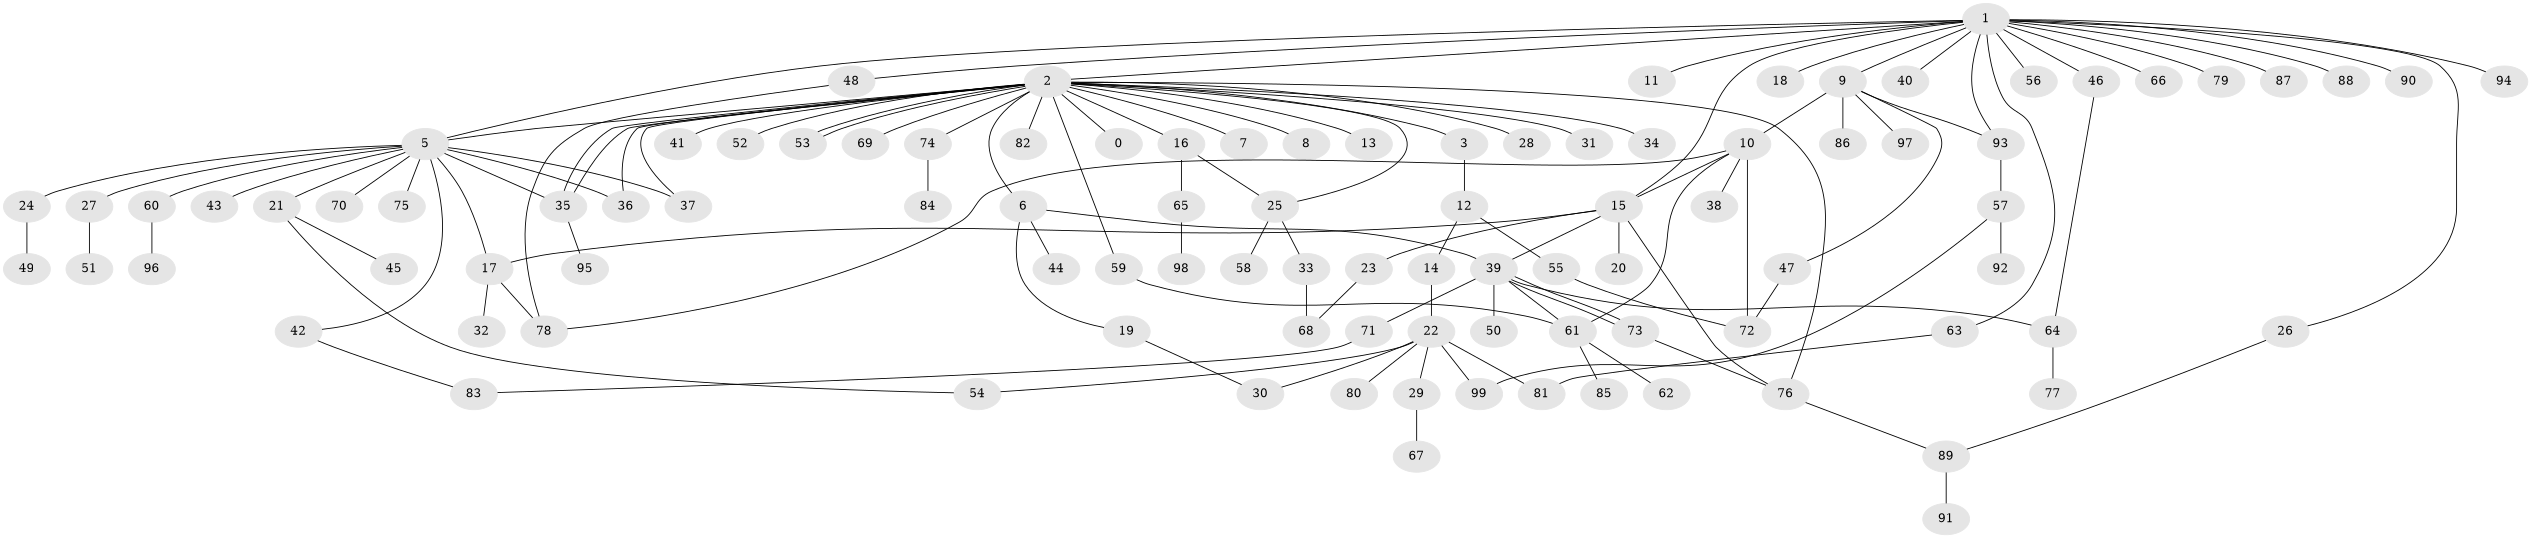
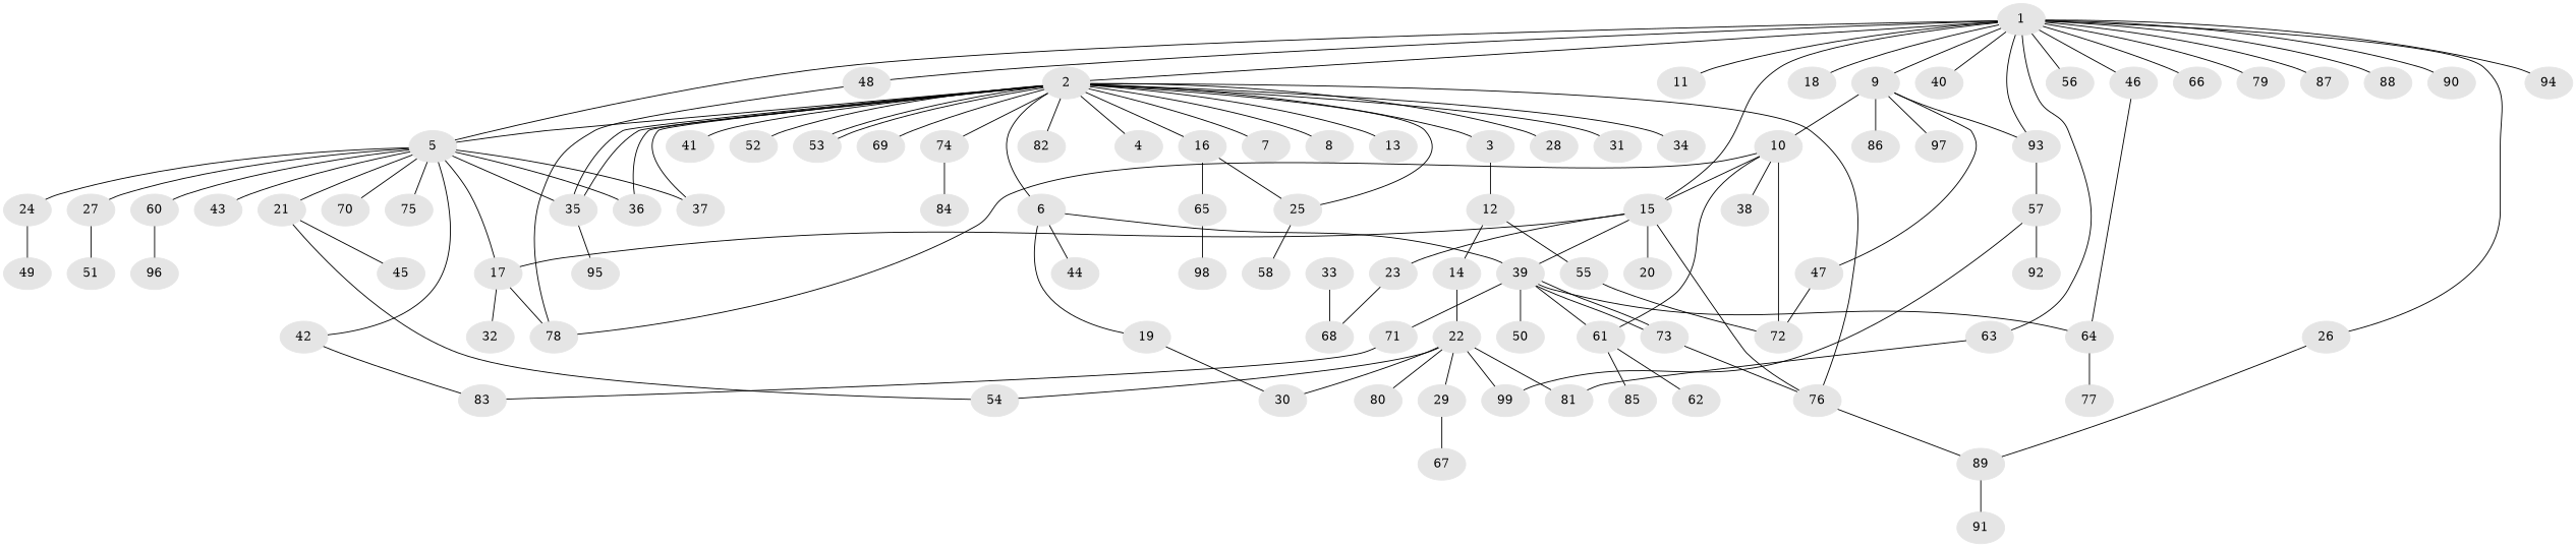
  graph {
    node [color=gray90 style=filled]
    1
    2
    5
    9
    11
    15
    18
    26
    40
    46
    48
    56
    63
    66
    79
    87
    88
    90
    93
    94
    3
-   4 [label=0]
+   4
    6
    7
    8
    13
    16
    25
    28
    31
    34
    35
    36
    37
    41
    52
    53
-   59
    69
    74
    76
    82
    17
    21
    24
    27
    42
    43
    60
    70
    75
    10
    47
    86
    97
    39
    20
    23
    89
    64
    78
    81
    57
    12
    19
    44
    65
    33
    58
    95
    61
    84
    14
    55
    32
    45
    54
    49
    51
    83
    96
    30
    50
    71
    73
    38
    72
    99
    92
    62
    85
    22
    29
    80
    68
    98
    67
    91
    77
    1 -- 2
    1 -- 5
    1 -- 9
    1 -- 11
    1 -- 15
    1 -- 18
    1 -- 26
    1 -- 40
    1 -- 46
    1 -- 48
    1 -- 56
    1 -- 63
    1 -- 66
    1 -- 79
    1 -- 87
    1 -- 88
    1 -- 90
    1 -- 93
    1 -- 94
    2 -- 5
    2 -- 3
    2 -- 4
    2 -- 6
    2 -- 7
    2 -- 8
    2 -- 13
    2 -- 16
    2 -- 25
    2 -- 28
    2 -- 31
    2 -- 34
    2 -- 35
    2 -- 35
    2 -- 36
    2 -- 37
    2 -- 41
    2 -- 52
    2 -- 53
    2 -- 53
-   2 -- 59
    2 -- 69
    2 -- 74
    2 -- 76
    2 -- 82
    5 -- 35
    5 -- 36
    5 -- 37
    5 -- 17
    5 -- 21
    5 -- 24
    5 -- 27
    5 -- 42
    5 -- 43
    5 -- 60
    5 -- 70
    5 -- 75
    9 -- 93
    9 -- 10
    9 -- 47
    9 -- 86
    9 -- 97
    15 -- 76
    15 -- 17
    15 -- 39
    15 -- 20
    15 -- 23
    26 -- 89
    46 -- 64
    48 -- 78
    63 -- 81
    93 -- 57
    3 -- 12
    6 -- 39
    6 -- 19
    6 -- 44
    16 -- 25
    16 -- 65
-   25 -- 33
    25 -- 58
    35 -- 95
-   59 -- 61
    74 -- 84
    76 -- 89
    17 -- 78
    17 -- 32
    21 -- 45
    21 -- 54
    24 -- 49
    27 -- 51
    42 -- 83
    60 -- 96
    10 -- 15
    10 -- 78
    10 -- 61
    10 -- 38
    10 -- 72
    47 -- 72
    39 -- 64
    39 -- 61
    39 -- 50
    39 -- 71
    39 -- 73
    39 -- 73
    23 -- 68
    89 -- 91
    64 -- 77
    57 -- 99
    57 -- 92
    12 -- 14
    12 -- 55
    19 -- 30
    65 -- 98
    33 -- 68
    61 -- 62
    61 -- 85
    14 -- 22
    55 -- 72
    71 -- 83
    73 -- 76
    22 -- 81
    22 -- 54
    22 -- 30
    22 -- 99
    22 -- 29
    22 -- 80
    29 -- 67
  }
